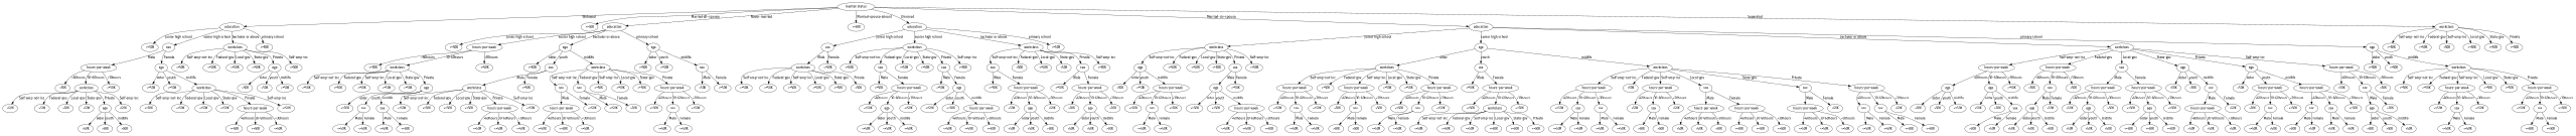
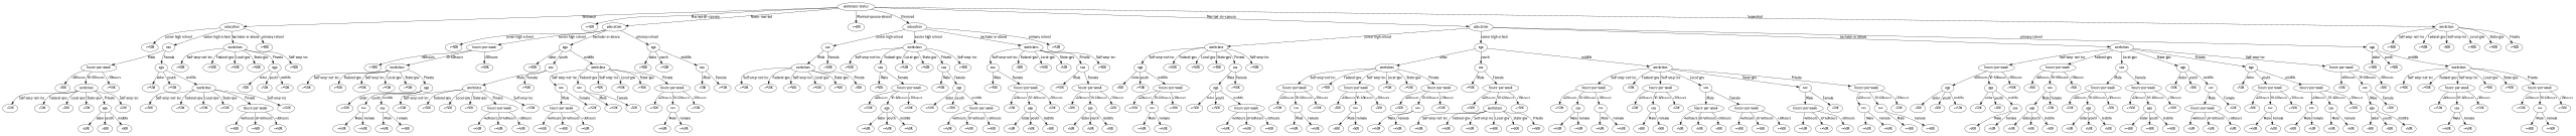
  digraph {
    fontname="Fira Sans"
    node [fontname="Fira Sans"]
    edge [fontname="Fira Sans"]
-   n1 [label="marital-status"]
+   n1 [label="workclass-status"]
    n2 [label=education]
    n3 [label=" <=50K"]
    n4 [label=education]
    n5 [label=" <=50K"]
    n6 [label=education]
    n7 [label=education]
    n8 [label=workclass]
    n9 [label=" <=50K"]
    n10 [label=sex]
    n11 [label=workclass]
    n12 [label=" <=50K"]
    n13 [label="hours-per-week"]
    n14 [label=age]
    n15 [label=" >50K"]
    n16 [label=workclass]
    n17 [label=" <=50K"]
    n18 [label=" >50K"]
    n19 [label=" >50K"]
    n20 [label=" >50K"]
    n21 [label=" >50K"]
    n22 [label=age]
    n23 [label=" >50K"]
    n24 [label=" >50K"]
    n25 [label=" >50K"]
    n26 [label=" >50K"]
    n27 [label=" <=50K"]
    n28 [label=" <=50K"]
    n29 [label=workclass]
    n30 [label=" <=50K"]
    n31 [label=" <=50K"]
    n32 [label=" <=50K"]
    n33 [label=" <=50K"]
    n34 [label="hours-per-week"]
    n35 [label=" <=50K"]
    n36 [label=" <=50K"]
    n37 [label=" <=50K"]
    n38 [label=" <=50K"]
    n39 [label=" <=50K"]
    n40 [label=" <=50K"]
    n41 [label=" <=50K"]
    n42 [label=" <=50K"]
    n43 [label=age]
    n44 [label=" <=50K"]
    n45 [label=" >50K"]
    n46 [label=" >50K"]
    n47 [label=" <=50K"]
    n48 [label=" <=50K"]
    n49 [label="hours-per-week"]
    n50 [label=age]
    n51 [label=age]
    n52 [label=" <=50K"]
    n53 [label=workclass]
    n54 [label=" <=50K"]
    n55 [label=" <=50K"]
    n56 [label=" <=50K"]
    n57 [label=" <=50K"]
    n58 [label=" <=50K"]
    n59 [label=" <=50K"]
    n60 [label=age]
    n61 [label=" <=50K"]
    n62 [label=sex]
    n63 [label=sex]
    n64 [label=" <=50K"]
    n65 [label=" <=50K"]
    n66 [label=" <=50K"]
    n67 [label=" <=50K"]
    n68 [label=" <=50K"]
    n69 [label=sex]
    n70 [label=workclass]
    n71 [label=workclass]
    n72 [label=" <=50K"]
    n73 [label=" <=50K"]
    n74 [label=" <=50K"]
    n75 [label=" <=50K"]
    n76 [label=" <=50K"]
    n77 [label="hours-per-week"]
    n78 [label=" <=50K"]
    n79 [label=" <=50K"]
    n80 [label=" <=50K"]
    n81 [label=" <=50K"]
    n82 [label=sex]
    n83 [label=sex]
    n84 [label=" <=50K"]
    n85 [label=" <=50K"]
    n86 [label=" <=50K"]
    n87 [label="hours-per-week"]
    n88 [label="hours-per-week"]
    n89 [label=" <=50K"]
    n90 [label=" <=50K"]
    n91 [label=" <=50K"]
    n92 [label=" <=50K"]
    n93 [label=" <=50K"]
    n94 [label=" >50K"]
    n95 [label=" <=50K"]
    n96 [label=sex]
    n97 [label=" <=50K"]
    n98 [label=" <=50K"]
    n99 [label=" <=50K"]
    n100 [label=" <=50K"]
    n101 [label=" <=50K"]
    n102 [label=sex]
    n103 [label=" >50K"]
    n104 [label=" <=50K"]
    n105 [label=sex]
    n106 [label=workclass]
    n107 [label=workclass]
    n108 [label=" <=50K"]
    n109 [label=workclass]
    n110 [label=" <=50K"]
    n111 [label=" <=50K"]
    n112 [label=" <=50K"]
    n113 [label=" <=50K"]
    n114 [label=" <=50K"]
    n115 [label=" <=50K"]
    n116 [label=" >50K"]
    n117 [label=" <=50K"]
    n118 [label=sex]
    n119 [label=" <=50K"]
    n120 [label=" <=50K"]
    n121 [label=sex]
    n122 [label=" <=50K"]
    n123 [label=" <=50K"]
    n124 [label="hours-per-week"]
    n125 [label=" <=50K"]
    n126 [label=age]
    n127 [label=" <=50K"]
    n128 [label=" <=50K"]
    n129 [label=" <=50K"]
    n130 [label=" <=50K"]
    n131 [label=" <=50K"]
    n132 [label=age]
    n133 [label=" <=50K"]
    n134 [label=" <=50K"]
    n135 [label="hours-per-week"]
    n136 [label=" <=50K"]
    n137 [label=" <=50K"]
    n138 [label=" <=50K"]
    n139 [label=sex]
    n140 [label=" >50K"]
    n141 [label=" <=50K"]
    n142 [label=" >50K"]
    n143 [label=sex]
    n144 [label=" <=50K"]
    n145 [label=" <=50K"]
    n146 [label="hours-per-week"]
    n147 [label=" >50K"]
    n148 [label=age]
    n149 [label=" >50K"]
    n150 [label=" >50K"]
    n151 [label=" >50K"]
    n152 [label=" >50K"]
    n153 [label=" <=50K"]
    n154 [label="hours-per-week"]
    n155 [label=" >50K"]
    n156 [label=age]
    n157 [label=" >50K"]
    n158 [label=" >50K"]
    n159 [label=" >50K"]
    n160 [label=" >50K"]
    n161 [label=workclass]
    n162 [label=age]
    n163 [label=workclass]
    n164 [label=age]
    n165 [label=age]
    n166 [label=" <=50K"]
    n167 [label=" <=50K"]
    n168 [label=" <=50K"]
    n169 [label=sex]
    n170 [label=" <=50K"]
    n171 [label=" >50K"]
    n172 [label=" <=50K"]
    n173 [label="hours-per-week"]
    n174 [label=" <=50K"]
    n175 [label=sex]
    n176 [label=" <=50K"]
    n177 [label=" <=50K"]
    n178 [label=" <=50K"]
    n179 [label=age]
    n180 [label=" <=50K"]
    n181 [label=" <=50K"]
    n182 [label=" <=50K"]
    n183 [label="hours-per-week"]
    n184 [label=" <=50K"]
    n185 [label=" <=50K"]
    n186 [label=" <=50K"]
    n187 [label=workclass]
    n188 [label=sex]
    n189 [label=workclass]
    n190 [label="hours-per-week"]
    n191 [label=" <=50K"]
    n192 [label="hours-per-week"]
    n193 [label=" <=50K"]
    n194 [label=" <=50K"]
    n195 [label="hours-per-week"]
    n196 [label=" <=50K"]
    n197 [label=sex]
    n198 [label=" <=50K"]
    n199 [label=" <=50K"]
    n200 [label=" <=50K"]
    n201 [label=" >50K"]
    n202 [label=sex]
    n203 [label=" >50K"]
    n204 [label=" >50K"]
    n205 [label=" >50K"]
    n206 [label=" <=50K"]
    n207 [label=sex]
    n208 [label=" <=50K"]
    n209 [label=" <=50K"]
    n210 [label=" <=50K"]
    n211 [label=" <=50K"]
    n212 [label="hours-per-week"]
    n213 [label=" <=50K"]
    n214 [label=workclass]
    n215 [label=" <=50K"]
    n216 [label=" <=50K"]
    n217 [label=" <=50K"]
    n218 [label=" <=50K"]
    n219 [label=" <=50K"]
    n220 [label=" <=50K"]
    n221 [label=" <=50K"]
    n222 [label="hours-per-week"]
    n223 [label=" >50K"]
    n224 [label="hours-per-week"]
    n225 [label=sex]
    n226 [label=sex]
    n227 [label="hours-per-week"]
    n228 [label=" <=50K"]
    n229 [label=sex]
    n230 [label=sex]
    n231 [label=" <=50K"]
    n232 [label=" <=50K"]
    n233 [label=" <=50K"]
    n234 [label=" <=50K"]
    n235 [label=" >50K"]
    n236 [label=sex]
    n237 [label=" >50K"]
    n238 [label=" >50K"]
    n239 [label=" >50K"]
    n240 [label="hours-per-week"]
    n241 [label="hours-per-week"]
    n242 [label=" >50K"]
    n243 [label=" >50K"]
    n244 [label=" >50K"]
    n245 [label=" <=50K"]
    n246 [label=" <=50K"]
    n247 [label=" <=50K"]
    n248 [label="hours-per-week"]
    n249 [label=" >50K"]
    n250 [label=" <=50K"]
    n251 [label=" <=50K"]
    n252 [label=" <=50K"]
    n253 [label=sex]
    n254 [label=sex]
    n255 [label=" >50K"]
    n256 [label=" <=50K"]
    n257 [label=" <=50K"]
    n258 [label=" <=50K"]
    n259 [label=" <=50K"]
    n260 [label="hours-per-week"]
    n261 [label="hours-per-week"]
    n262 [label=sex]
    n263 [label=age]
    n264 [label=age]
    n265 [label="hours-per-week"]
    n266 [label=age]
    n267 [label=age]
    n268 [label=" <=50K"]
    n269 [label=" >50K"]
    n270 [label=" >50K"]
    n271 [label=" <=50K"]
    n272 [label=" >50K"]
    n273 [label=" >50K"]
    n274 [label=sex]
    n275 [label=" >50K"]
    n276 [label=" >50K"]
    n277 [label=" >50K"]
    n278 [label=sex]
    n279 [label=" >50K"]
    n280 [label=age]
    n281 [label=" >50K"]
    n282 [label=" >50K"]
    n283 [label=" >50K"]
    n284 [label=" >50K"]
    n285 [label="hours-per-week"]
    n286 [label="hours-per-week"]
    n287 [label=" >50K"]
    n288 [label=age]
    n289 [label=" >50K"]
    n290 [label=" >50K"]
    n291 [label=" >50K"]
    n292 [label=" >50K"]
    n293 [label=" <=50K"]
    n294 [label=age]
    n295 [label=" <=50K"]
    n296 [label=" <=50K"]
    n297 [label=" <=50K"]
    n298 [label=" <=50K"]
    n299 [label=" >50K"]
    n300 [label=" >50K"]
    n301 [label=sex]
    n302 [label="hours-per-week"]
    n303 [label=" >50K"]
    n304 [label=" >50K"]
    n305 [label=" >50K"]
    n306 [label=" >50K"]
    n307 [label=" >50K"]
    n308 [label="hours-per-week"]
    n309 [label="hours-per-week"]
    n310 [label=" >50K"]
    n311 [label=sex]
    n312 [label=" <=50K"]
    n313 [label=" <=50K"]
    n314 [label=" >50K"]
    n315 [label=sex]
    n316 [label=sex]
    n317 [label=" <=50K"]
    n318 [label=" >50K"]
    n319 [label=" >50K"]
    n320 [label=" >50K"]
    n321 [label=" >50K"]
    n322 [label=" >50K"]
    n323 [label=sex]
    n324 [label=" >50K"]
    n325 [label=age]
    n326 [label=" >50K"]
    n327 [label=" >50K"]
    n328 [label=" >50K"]
    n329 [label=" >50K"]
    n330 [label=" <=50K"]
    n331 [label=" <=50K"]
    n332 [label=workclass]
    n333 [label=" <=50K"]
    n334 [label=" <=50K"]
    n335 [label="hours-per-week"]
    n336 [label=" <=50K"]
    n337 [label=" <=50K"]
    n338 [label="hours-per-week"]
    n339 [label=" <=50K"]
    n340 [label=sex]
    n341 [label=" <=50K"]
    n342 [label=" <=50K"]
    n343 [label=" <=50K"]
    n344 [label=" <=50K"]
    n345 [label=sex]
    n346 [label=" <=50K"]
    n347 [label=" <=50K"]
    n348 [label=" <=50K"]
    n349 [label=" <=50K"]
    n350 [label=" <=50K"]
    n351 [label=" >50K"]
    n352 [label=" <=50K"]
    n353 [label=" <=50K"]
    n354 [label=" <=50K"]
    n1 -> n2 [label=" Widowed"]
    n1 -> n3 [label=" Married-AF-spouse"]
    n1 -> n4 [label=" Never-married"]
    n1 -> n5 [label=" Married-spouse-absent"]
    n1 -> n6 [label=" Divorced"]
    n1 -> n7 [label=" Married-civ-spouse"]
    n1 -> n8 [label=" Separated"]
    n2 -> n9 [label="junior high school"]
    n2 -> n10 [label="senior high school"]
    n2 -> n11 [label="bachelor or above"]
    n2 -> n12 [label="primary school"]
    n4 -> n48 [label="junior high school"]
    n4 -> n49 [label="senior high school"]
    n4 -> n50 [label="bachelor or above"]
    n4 -> n51 [label="primary school"]
    n6 -> n105 [label="junior high school"]
    n6 -> n106 [label="senior high school"]
    n6 -> n107 [label="bachelor or above"]
    n6 -> n108 [label="primary school"]
    n7 -> n161 [label="junior high school"]
    n7 -> n162 [label="senior high school"]
    n7 -> n163 [label="bachelor or above"]
    n7 -> n164 [label="primary school"]
    n8 -> n349 [label=" Self-emp-not-inc"]
    n8 -> n350 [label=" Federal-gov"]
    n8 -> n351 [label=" Self-emp-inc"]
    n8 -> n352 [label=" Local-gov"]
    n8 -> n353 [label=" State-gov"]
    n8 -> n354 [label=" Private"]
    n10 -> n13 [label=" Male"]
    n10 -> n14 [label=" Female"]
    n11 -> n39 [label=" Self-emp-not-inc"]
    n11 -> n40 [label=" Federal-gov"]
    n11 -> n41 [label=" Local-gov"]
    n11 -> n42 [label=" State-gov"]
    n11 -> n43 [label=" Private"]
    n11 -> n44 [label=" Self-emp-inc"]
    n13 -> n15 [label=">60hours"]
    n13 -> n16 [label="30~60hours"]
    n13 -> n17 [label="<30hours"]
    n14 -> n27 [label=elder]
    n14 -> n28 [label=youth]
    n14 -> n29 [label=midlife]
    n16 -> n18 [label=" Self-emp-not-inc"]
    n16 -> n19 [label=" Federal-gov"]
    n16 -> n20 [label=" Local-gov"]
    n16 -> n21 [label=" State-gov"]
    n16 -> n22 [label=" Private"]
    n16 -> n23 [label=" Self-emp-inc"]
    n22 -> n24 [label=elder]
    n22 -> n25 [label=youth]
    n22 -> n26 [label=midlife]
    n29 -> n30 [label=" Self-emp-not-inc"]
    n29 -> n31 [label=" Federal-gov"]
    n29 -> n32 [label=" Local-gov"]
    n29 -> n33 [label=" State-gov"]
    n29 -> n34 [label=" Private"]
    n29 -> n35 [label=" Self-emp-inc"]
    n34 -> n36 [label=">60hours"]
    n34 -> n37 [label="30~60hours"]
    n34 -> n38 [label="<30hours"]
    n43 -> n45 [label=elder]
    n43 -> n46 [label=youth]
    n43 -> n47 [label=midlife]
    n49 -> n52 [label=">60hours"]
    n49 -> n53 [label="30~60hours"]
    n49 -> n54 [label="<30hours"]
    n50 -> n68 [label=elder]
    n50 -> n69 [label=youth]
    n50 -> n70 [label=midlife]
    n51 -> n100 [label=elder]
    n51 -> n101 [label=youth]
    n51 -> n102 [label=midlife]
    n53 -> n55 [label=" Self-emp-not-inc"]
    n53 -> n56 [label=" Federal-gov"]
    n53 -> n57 [label=" Self-emp-inc"]
    n53 -> n58 [label=" Local-gov"]
    n53 -> n59 [label=" State-gov"]
    n53 -> n60 [label=" Private"]
    n60 -> n61 [label=elder]
    n60 -> n62 [label=youth]
    n60 -> n63 [label=midlife]
    n62 -> n64 [label=" Male"]
    n62 -> n65 [label=" Female"]
    n63 -> n66 [label=" Male"]
    n63 -> n67 [label=" Female"]
    n69 -> n71 [label=" Male"]
    n69 -> n72 [label=" Female"]
    n70 -> n82 [label=" Self-emp-not-inc"]
    n70 -> n83 [label=" Federal-gov"]
    n70 -> n84 [label=" Self-emp-inc"]
    n70 -> n85 [label=" Local-gov"]
    n70 -> n86 [label=" State-gov"]
    n70 -> n87 [label=" Private"]
    n71 -> n73 [label=" Self-emp-not-inc"]
    n71 -> n74 [label=" Federal-gov"]
    n71 -> n75 [label=" Local-gov"]
    n71 -> n76 [label=" State-gov"]
    n71 -> n77 [label=" Private"]
    n71 -> n78 [label=" Self-emp-inc"]
    n77 -> n79 [label=">60hours"]
    n77 -> n80 [label="30~60hours"]
    n77 -> n81 [label="<30hours"]
    n82 -> n88 [label=" Male"]
    n82 -> n89 [label=" Female"]
    n83 -> n93 [label=" Male"]
    n83 -> n94 [label=" Female"]
    n87 -> n95 [label=">60hours"]
    n87 -> n96 [label="30~60hours"]
    n87 -> n97 [label="<30hours"]
    n88 -> n90 [label=">60hours"]
    n88 -> n91 [label="30~60hours"]
    n88 -> n92 [label="<30hours"]
    n96 -> n98 [label=" Male"]
    n96 -> n99 [label=" Female"]
    n102 -> n103 [label=" Male"]
    n102 -> n104 [label=" Female"]
    n105 -> n109 [label=" Male"]
    n105 -> n110 [label=" Female"]
    n106 -> n117 [label=" Self-emp-not-inc"]
    n106 -> n118 [label=" Federal-gov"]
    n106 -> n119 [label=" Local-gov"]
    n106 -> n120 [label=" State-gov"]
    n106 -> n121 [label=" Private"]
    n106 -> n122 [label=" Self-emp-inc"]
    n107 -> n139 [label=" Self-emp-not-inc"]
    n107 -> n140 [label=" Federal-gov"]
    n107 -> n141 [label=" Local-gov"]
    n107 -> n142 [label=" State-gov"]
    n107 -> n143 [label=" Private"]
    n107 -> n144 [label=" Self-emp-inc"]
    n109 -> n111 [label=" Self-emp-not-inc"]
    n109 -> n112 [label=" Federal-gov"]
    n109 -> n113 [label=" Self-emp-inc"]
    n109 -> n114 [label=" Local-gov"]
    n109 -> n115 [label=" State-gov"]
    n109 -> n116 [label=" Private"]
    n118 -> n123 [label=" Male"]
    n118 -> n124 [label=" Female"]
    n121 -> n131 [label=" Male"]
    n121 -> n132 [label=" Female"]
    n124 -> n125 [label=">60hours"]
    n124 -> n126 [label="30~60hours"]
    n124 -> n127 [label="<30hours"]
    n126 -> n128 [label=elder]
    n126 -> n129 [label=youth]
    n126 -> n130 [label=midlife]
    n132 -> n133 [label=elder]
    n132 -> n134 [label=youth]
    n132 -> n135 [label=midlife]
    n135 -> n136 [label=">60hours"]
    n135 -> n137 [label="30~60hours"]
    n135 -> n138 [label="<30hours"]
    n139 -> n145 [label=" Male"]
    n139 -> n146 [label=" Female"]
    n143 -> n153 [label=" Male"]
    n143 -> n154 [label=" Female"]
    n146 -> n147 [label=">60hours"]
    n146 -> n148 [label="30~60hours"]
    n146 -> n149 [label="<30hours"]
    n148 -> n150 [label=elder]
    n148 -> n151 [label=youth]
    n148 -> n152 [label=midlife]
    n154 -> n155 [label=">60hours"]
    n154 -> n156 [label="30~60hours"]
    n154 -> n157 [label="<30hours"]
    n156 -> n158 [label=elder]
    n156 -> n159 [label=youth]
    n156 -> n160 [label=midlife]
    n161 -> n165 [label=" Self-emp-not-inc"]
    n161 -> n166 [label=" Federal-gov"]
    n161 -> n167 [label=" Local-gov"]
    n161 -> n168 [label=" State-gov"]
    n161 -> n169 [label=" Private"]
    n161 -> n170 [label=" Self-emp-inc"]
    n162 -> n187 [label=elder]
    n162 -> n188 [label=youth]
    n162 -> n189 [label=midlife]
    n163 -> n260 [label=" Self-emp-not-inc"]
    n163 -> n261 [label=" Federal-gov"]
    n163 -> n262 [label=" Local-gov"]
    n163 -> n263 [label=" State-gov"]
    n163 -> n264 [label=" Private"]
    n163 -> n265 [label=" Self-emp-inc"]
    n164 -> n330 [label=elder]
    n164 -> n331 [label=youth]
    n164 -> n332 [label=midlife]
    n165 -> n171 [label=elder]
    n165 -> n172 [label=youth]
    n165 -> n173 [label=midlife]
    n169 -> n179 [label=" Male"]
    n169 -> n180 [label=" Female"]
    n173 -> n174 [label=">60hours"]
    n173 -> n175 [label="30~60hours"]
    n173 -> n176 [label="<30hours"]
    n175 -> n177 [label=" Male"]
    n175 -> n178 [label=" Female"]
    n179 -> n181 [label=elder]
    n179 -> n182 [label=youth]
    n179 -> n183 [label=midlife]
    n183 -> n184 [label=">60hours"]
    n183 -> n185 [label="30~60hours"]
    n183 -> n186 [label="<30hours"]
    n187 -> n190 [label=" Self-emp-not-inc"]
    n187 -> n191 [label=" Federal-gov"]
    n187 -> n192 [label=" Self-emp-inc"]
    n187 -> n193 [label=" Local-gov"]
    n187 -> n194 [label=" State-gov"]
    n187 -> n195 [label=" Private"]
    n188 -> n211 [label=" Male"]
    n188 -> n212 [label=" Female"]
    n189 -> n222 [label=" Self-emp-not-inc"]
    n189 -> n223 [label=" Federal-gov"]
    n189 -> n224 [label=" Self-emp-inc"]
    n189 -> n225 [label=" Local-gov"]
    n189 -> n226 [label=" State-gov"]
    n189 -> n227 [label=" Private"]
    n190 -> n196 [label=">60hours"]
    n190 -> n197 [label="30~60hours"]
    n190 -> n198 [label="<30hours"]
    n192 -> n201 [label=">60hours"]
    n192 -> n202 [label="30~60hours"]
    n192 -> n203 [label="<30hours"]
    n195 -> n206 [label=">60hours"]
    n195 -> n207 [label="30~60hours"]
    n195 -> n208 [label="<30hours"]
    n197 -> n199 [label=" Male"]
    n197 -> n200 [label=" Female"]
    n202 -> n204 [label=" Male"]
    n202 -> n205 [label=" Female"]
    n207 -> n209 [label=" Male"]
    n207 -> n210 [label=" Female"]
    n212 -> n213 [label=">60hours"]
    n212 -> n214 [label="30~60hours"]
    n212 -> n215 [label="<30hours"]
    n214 -> n216 [label=" Self-emp-not-inc"]
    n214 -> n217 [label=" Federal-gov"]
    n214 -> n218 [label=" Self-emp-inc"]
    n214 -> n219 [label=" Local-gov"]
    n214 -> n220 [label=" State-gov"]
    n214 -> n221 [label=" Private"]
    n222 -> n228 [label=">60hours"]
    n222 -> n229 [label="30~60hours"]
    n222 -> n230 [label="<30hours"]
    n224 -> n235 [label=">60hours"]
    n224 -> n236 [label="30~60hours"]
    n224 -> n237 [label="<30hours"]
    n225 -> n240 [label=" Male"]
    n225 -> n241 [label=" Female"]
    n226 -> n248 [label=" Male"]
    n226 -> n249 [label=" Female"]
    n227 -> n253 [label=">60hours"]
    n227 -> n254 [label="30~60hours"]
    n227 -> n255 [label="<30hours"]
    n229 -> n231 [label=" Male"]
    n229 -> n232 [label=" Female"]
    n230 -> n233 [label=" Male"]
    n230 -> n234 [label=" Female"]
    n236 -> n238 [label=" Male"]
    n236 -> n239 [label=" Female"]
    n240 -> n242 [label=">60hours"]
    n240 -> n243 [label="30~60hours"]
    n240 -> n244 [label="<30hours"]
    n241 -> n245 [label=">60hours"]
    n241 -> n246 [label="30~60hours"]
    n241 -> n247 [label="<30hours"]
    n248 -> n250 [label=">60hours"]
    n248 -> n251 [label="30~60hours"]
    n248 -> n252 [label="<30hours"]
    n253 -> n256 [label=" Male"]
    n253 -> n257 [label=" Female"]
    n254 -> n258 [label=" Male"]
    n254 -> n259 [label=" Female"]
    n260 -> n266 [label=">60hours"]
    n260 -> n267 [label="30~60hours"]
    n260 -> n268 [label="<30hours"]
    n261 -> n277 [label=">60hours"]
    n261 -> n278 [label="30~60hours"]
    n261 -> n279 [label="<30hours"]
    n262 -> n285 [label=" Male"]
    n262 -> n286 [label=" Female"]
    n263 -> n299 [label=elder]
    n263 -> n300 [label=youth]
    n263 -> n301 [label=midlife]
    n264 -> n307 [label=elder]
    n264 -> n308 [label=youth]
    n264 -> n309 [label=midlife]
    n265 -> n322 [label=">60hours"]
    n265 -> n323 [label="30~60hours"]
    n265 -> n324 [label="<30hours"]
    n266 -> n269 [label=elder]
    n266 -> n270 [label=youth]
    n266 -> n271 [label=midlife]
    n267 -> n272 [label=elder]
    n267 -> n273 [label=youth]
    n267 -> n274 [label=midlife]
    n274 -> n275 [label=" Male"]
    n274 -> n276 [label=" Female"]
    n278 -> n280 [label=" Male"]
    n278 -> n281 [label=" Female"]
    n280 -> n282 [label=elder]
    n280 -> n283 [label=youth]
    n280 -> n284 [label=midlife]
    n285 -> n287 [label=">60hours"]
    n285 -> n288 [label="30~60hours"]
    n285 -> n289 [label="<30hours"]
    n286 -> n293 [label=">60hours"]
    n286 -> n294 [label="30~60hours"]
    n286 -> n295 [label="<30hours"]
    n288 -> n290 [label=elder]
    n288 -> n291 [label=youth]
    n288 -> n292 [label=midlife]
    n294 -> n296 [label=elder]
    n294 -> n297 [label=youth]
    n294 -> n298 [label=midlife]
    n301 -> n302 [label=" Male"]
    n301 -> n303 [label=" Female"]
    n302 -> n304 [label=">60hours"]
    n302 -> n305 [label="30~60hours"]
    n302 -> n306 [label="<30hours"]
    n308 -> n310 [label=">60hours"]
    n308 -> n311 [label="30~60hours"]
    n308 -> n312 [label="<30hours"]
    n309 -> n315 [label=">60hours"]
    n309 -> n316 [label="30~60hours"]
    n309 -> n317 [label="<30hours"]
    n311 -> n313 [label=" Male"]
    n311 -> n314 [label=" Female"]
    n315 -> n318 [label=" Male"]
    n315 -> n319 [label=" Female"]
    n316 -> n320 [label=" Male"]
    n316 -> n321 [label=" Female"]
    n323 -> n325 [label=" Male"]
    n323 -> n326 [label=" Female"]
    n325 -> n327 [label=elder]
    n325 -> n328 [label=youth]
    n325 -> n329 [label=midlife]
    n332 -> n333 [label=" Self-emp-not-inc"]
    n332 -> n334 [label=" Federal-gov"]
    n332 -> n335 [label=" Self-emp-inc"]
    n332 -> n336 [label=" Local-gov"]
    n332 -> n337 [label=" State-gov"]
    n332 -> n338 [label=" Private"]
    n335 -> n339 [label=">60hours"]
    n335 -> n340 [label="30~60hours"]
    n335 -> n341 [label="<30hours"]
    n338 -> n344 [label=">60hours"]
    n338 -> n345 [label="30~60hours"]
    n338 -> n346 [label="<30hours"]
    n340 -> n342 [label=" Male"]
    n340 -> n343 [label=" Female"]
    n345 -> n347 [label=" Male"]
    n345 -> n348 [label=" Female"]
  }
